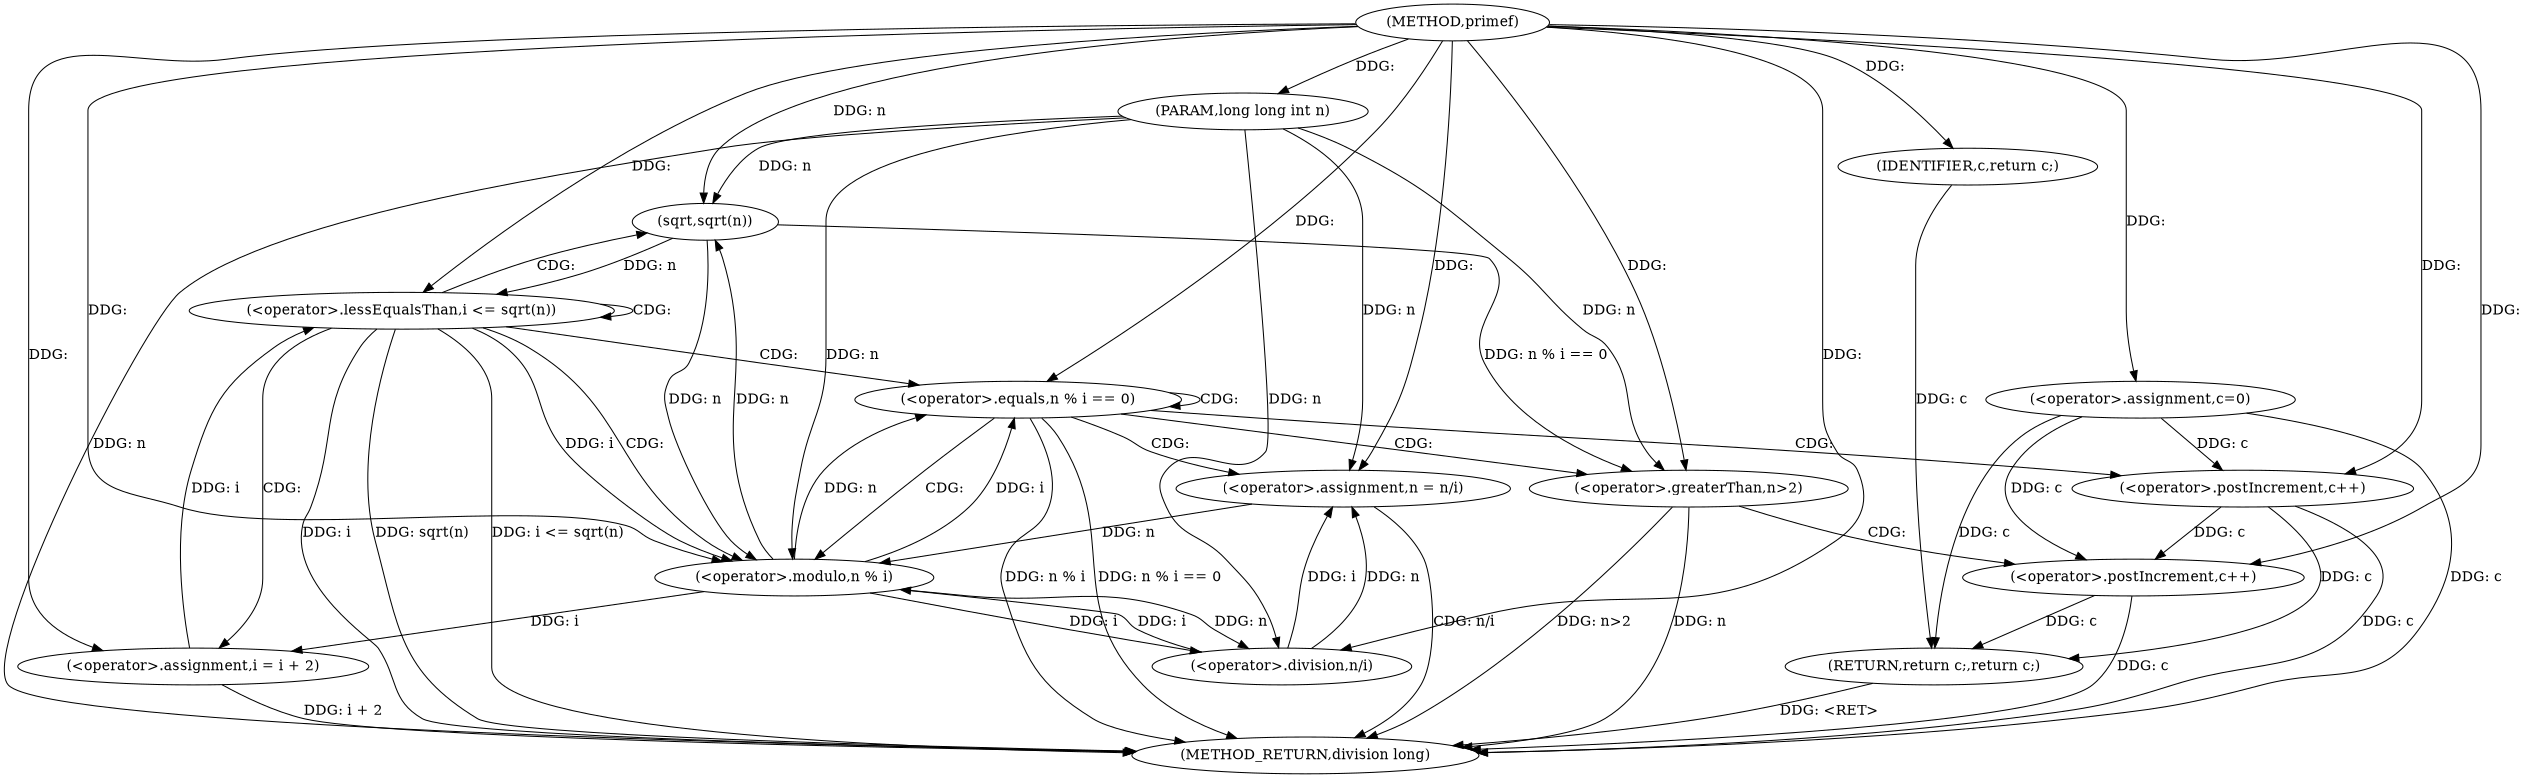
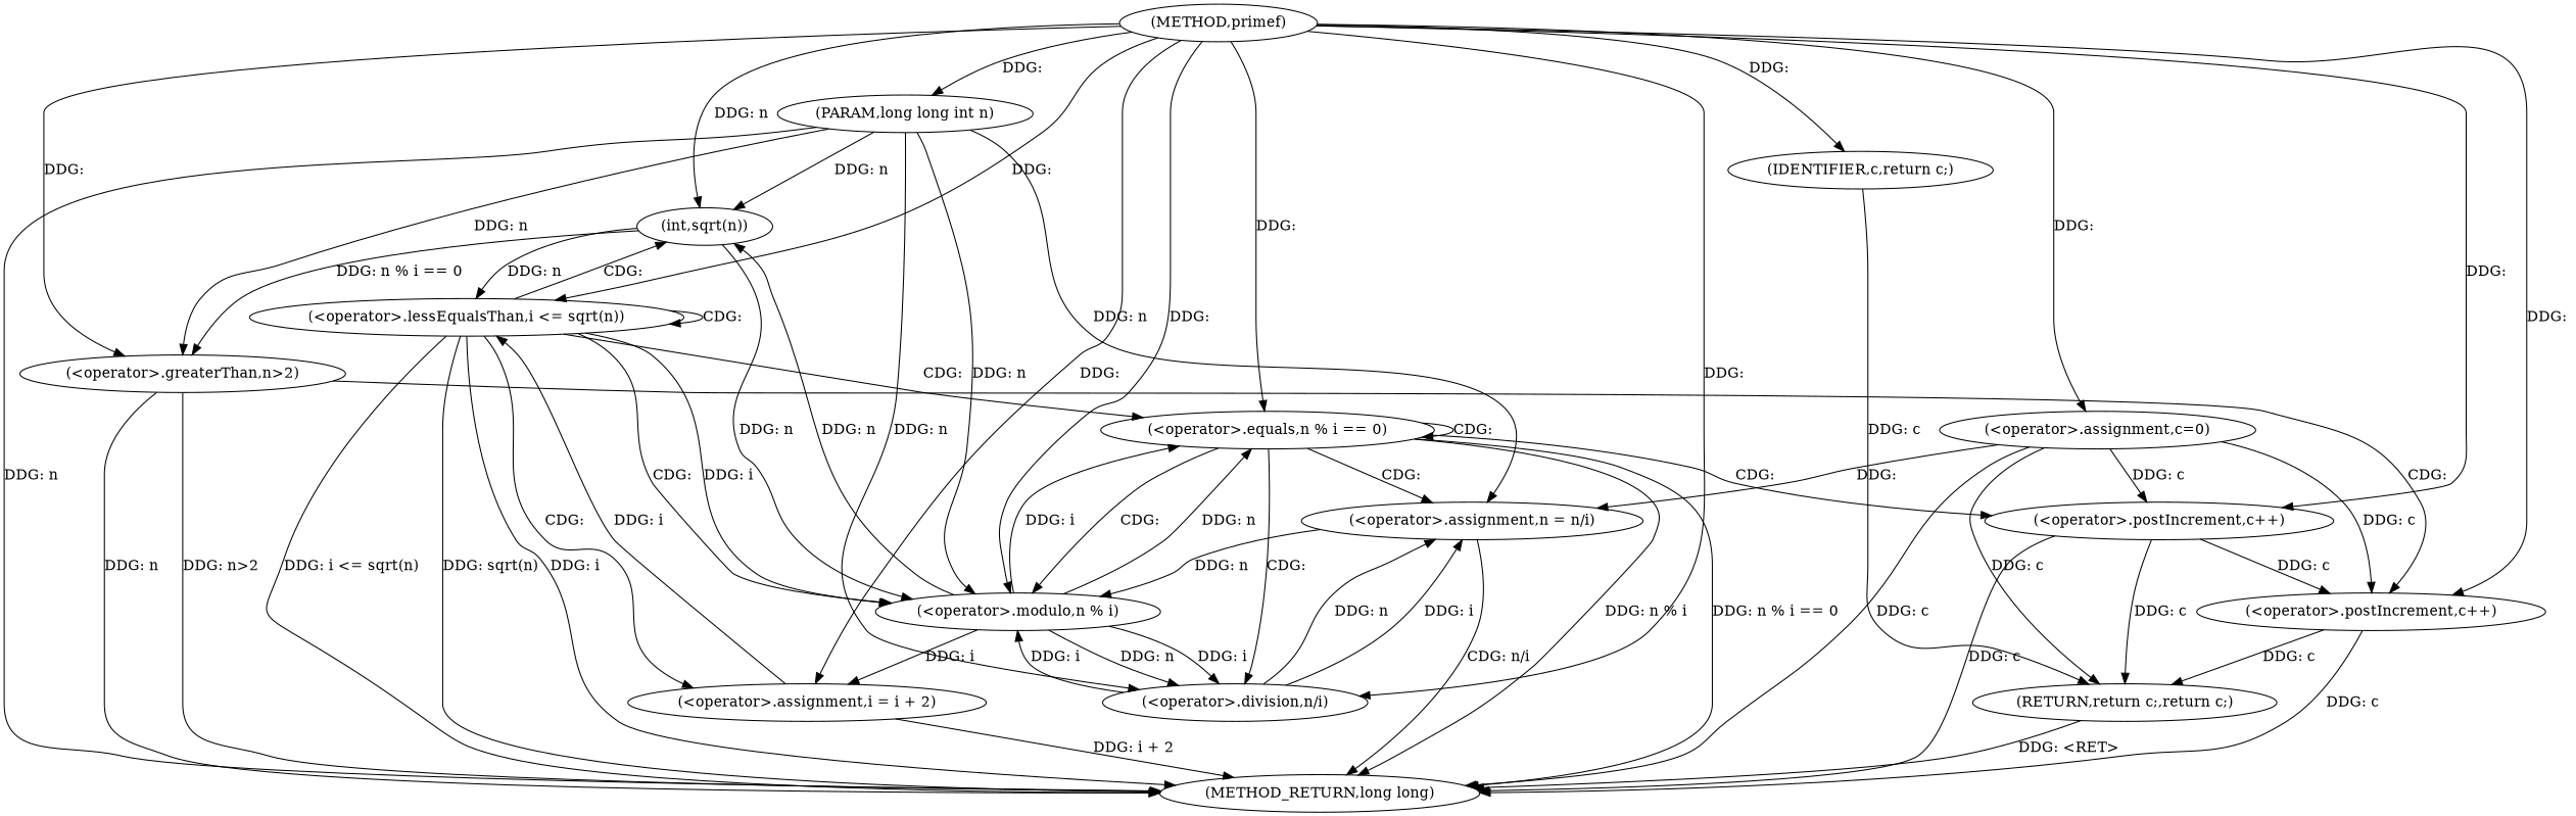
  digraph {
    n1 [label="(METHOD,primef)"]
    n2 [label="(PARAM,long long int n)"]
    n3 [label="(<operator>.assignment,c=0)"]
    n4 [label="(<operator>.lessEqualsThan,i <= sqrt(n))"]
    n5 [label="(<operator>.assignment,i = i + 2)"]
    n6 [label="(<operator>.greaterThan,n>2)"]
    n7 [label="(<operator>.postIncrement,c++)"]
    n8 [label="(IDENTIFIER,c,return c;)"]
-   n9 [label="(sqrt,sqrt(n))"]
+   n9 [label="(int,sqrt(n))"]
    n10 [label="(<operator>.equals,n % i == 0)"]
    n11 [label="(<operator>.postIncrement,c++)"]
    n12 [label="(<operator>.assignment,n = n/i)"]
    n13 [label="(<operator>.modulo,n % i)"]
    n14 [label="(<operator>.division,n/i)"]
-   n15 [label="(METHOD_RETURN,division long)"]
+   n15 [label="(METHOD_RETURN,long long)"]
    n16 [label="(RETURN,return c;,return c;)"]
    n1 -> n2 [label="DDG: "]
    n1 -> n3 [label="DDG: "]
    n1 -> n4 [label="DDG: "]
    n1 -> n5 [label="DDG: "]
    n1 -> n6 [label="DDG: "]
    n1 -> n7 [label="DDG: "]
    n1 -> n8 [label="DDG: "]
    n1 -> n9 [label="DDG: n"]
    n1 -> n10 [label="DDG: "]
    n1 -> n11 [label="DDG: "]
-   n1 -> n12 [label="DDG: "]
+   n3 -> n12 [label="DDG: "]
    n1 -> n13 [label="DDG: "]
    n1 -> n14 [label="DDG: "]
    n2 -> n6 [label="DDG: n"]
    n2 -> n9 [label="DDG: n"]
    n2 -> n12 [label="DDG: n"]
    n2 -> n13 [label="DDG: n"]
    n2 -> n14 [label="DDG: n"]
    n2 -> n15 [label="DDG: n"]
    n3 -> n7 [label="DDG: c"]
    n3 -> n11 [label="DDG: c"]
    n3 -> n15 [label="DDG: c"]
    n3 -> n16 [label="DDG: c"]
    n4 -> n4 [label="CDG: "]
    n4 -> n5 [label="CDG: "]
    n4 -> n9 [label="CDG: "]
    n4 -> n10 [label="CDG: "]
    n4 -> n13 [label="DDG: i"]
    n4 -> n13 [label="CDG: "]
    n4 -> n15 [label="DDG: i"]
    n4 -> n15 [label="DDG: sqrt(n)"]
    n4 -> n15 [label="DDG: i <= sqrt(n)"]
    n5 -> n4 [label="DDG: i"]
    n5 -> n15 [label="DDG: i + 2"]
    n6 -> n7 [label="CDG: "]
    n6 -> n15 [label="DDG: n"]
    n6 -> n15 [label="DDG: n>2"]
    n7 -> n15 [label="DDG: c"]
    n7 -> n16 [label="DDG: c"]
    n8 -> n16 [label="DDG: c"]
    n9 -> n4 [label="DDG: n"]
    n9 -> n6 [label="DDG: n % i == 0"]
    n9 -> n13 [label="DDG: n"]
    n10 -> n10 [label="CDG: "]
    n10 -> n11 [label="CDG: "]
    n10 -> n12 [label="CDG: "]
    n10 -> n13 [label="CDG: "]
-   n10 -> n6 [label="CDG: "]
+   n10 -> n14 [label="CDG: "]
    n10 -> n15 [label="DDG: n % i"]
    n10 -> n15 [label="DDG: n % i == 0"]
    n11 -> n7 [label="DDG: c"]
    n11 -> n15 [label="DDG: c"]
    n11 -> n16 [label="DDG: c"]
    n12 -> n13 [label="DDG: n"]
    n12 -> n15 [label="CDG: n/i"]
    n13 -> n5 [label="DDG: i"]
    n13 -> n9 [label="DDG: n"]
    n13 -> n10 [label="DDG: i"]
    n13 -> n10 [label="DDG: n"]
    n13 -> n14 [label="DDG: n"]
    n13 -> n14 [label="DDG: i"]
    n14 -> n12 [label="DDG: n"]
    n14 -> n12 [label="DDG: i"]
    n14 -> n13 [label="DDG: i"]
    n16 -> n15 [label="DDG: <RET>"]
  }
